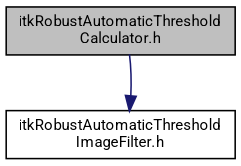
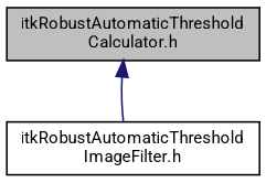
  digraph {
    fontname=Roboto
    node [color=black fontname=Roboto fontsize=10 shape=record style=filled]
    n1 [fillcolor=grey75 fontcolor=black height=0.2 label="itkRobustAutomaticThreshold\lCalculator.h" width=0.4]
    n2 [fillcolor=white height=0.2 label="itkRobustAutomaticThreshold\lImageFilter.h" width=0.4]
-   n2 -> n1 [color=midnightblue dir=back fontname=Roboto fontsize=10 labelfontname=Helvetica labelfontsize=10 style=solid]
+   n1 -> n2 [color=midnightblue dir=back fontname=Roboto fontsize=10 labelfontname=Helvetica labelfontsize=10 style=solid]
  }
